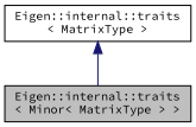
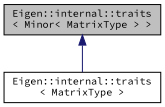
  digraph {
    fontname="Source Code Pro"
    node [color=black fontname="Source Code Pro" fontsize=10 shape=record style=filled]
    n1 [fillcolor=grey75 fontcolor=black height=0.2 label="Eigen::internal::traits\l\< Minor\< MatrixType \> \>" width=0.4]
    n2 [fillcolor=white height=0.2 label="Eigen::internal::traits\l\< MatrixType \>" width=0.4]
-   n2 -> n1 [color=midnightblue dir=back fontname="Source Code Pro" fontsize=10 labelfontname=Helvetica labelfontsize=10 style=solid]
+   n1 -> n2 [color=midnightblue dir=back fontname="Source Code Pro" fontsize=10 labelfontname=Helvetica labelfontsize=10 style=solid]
  }
